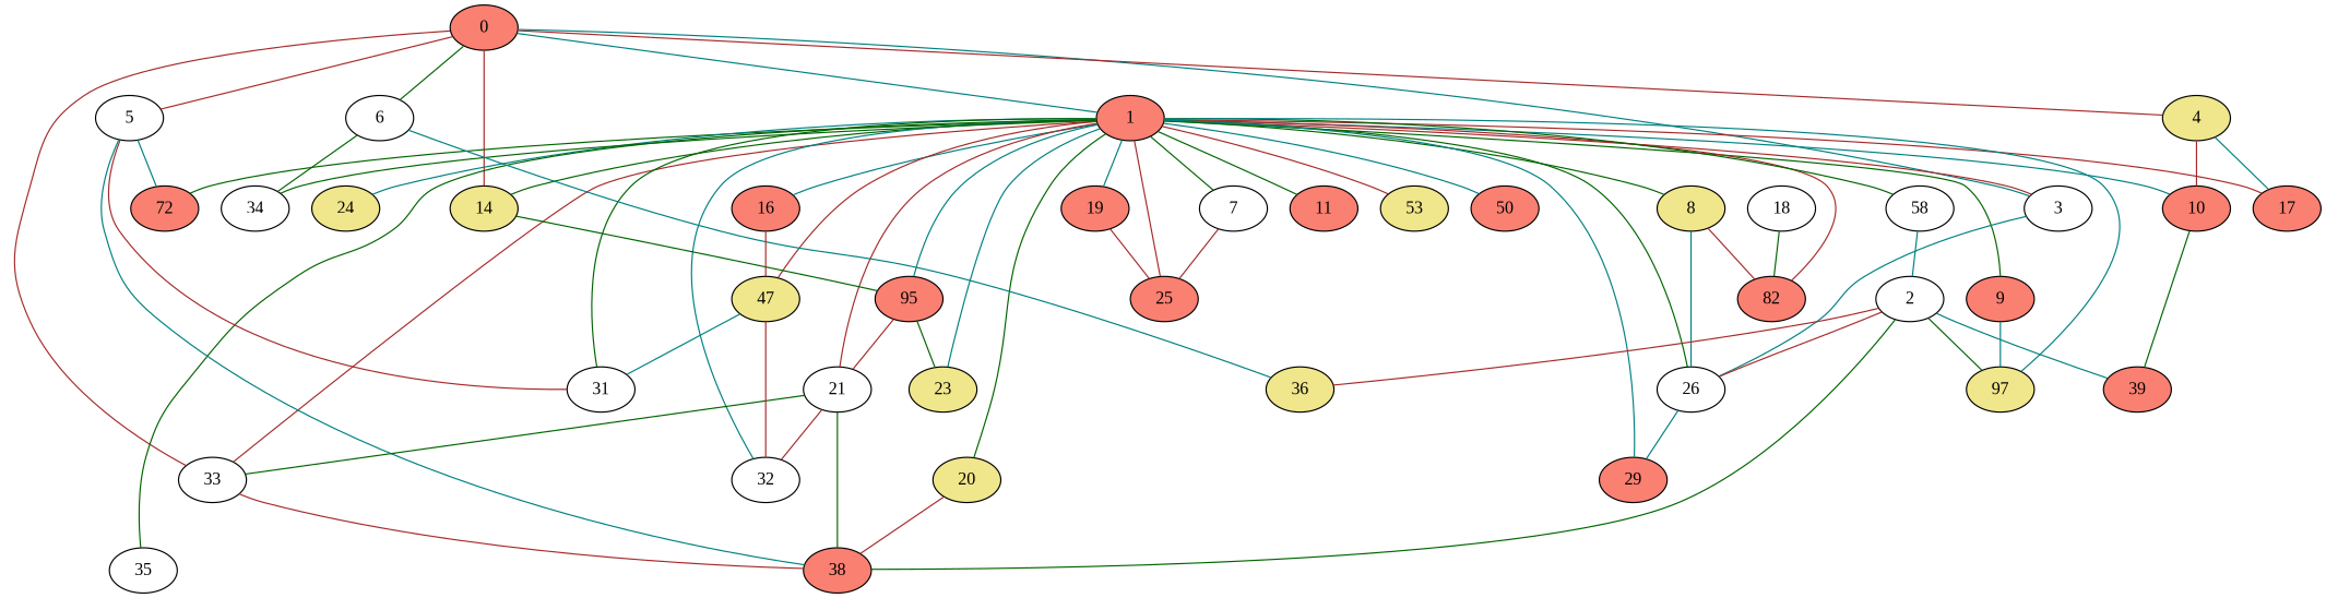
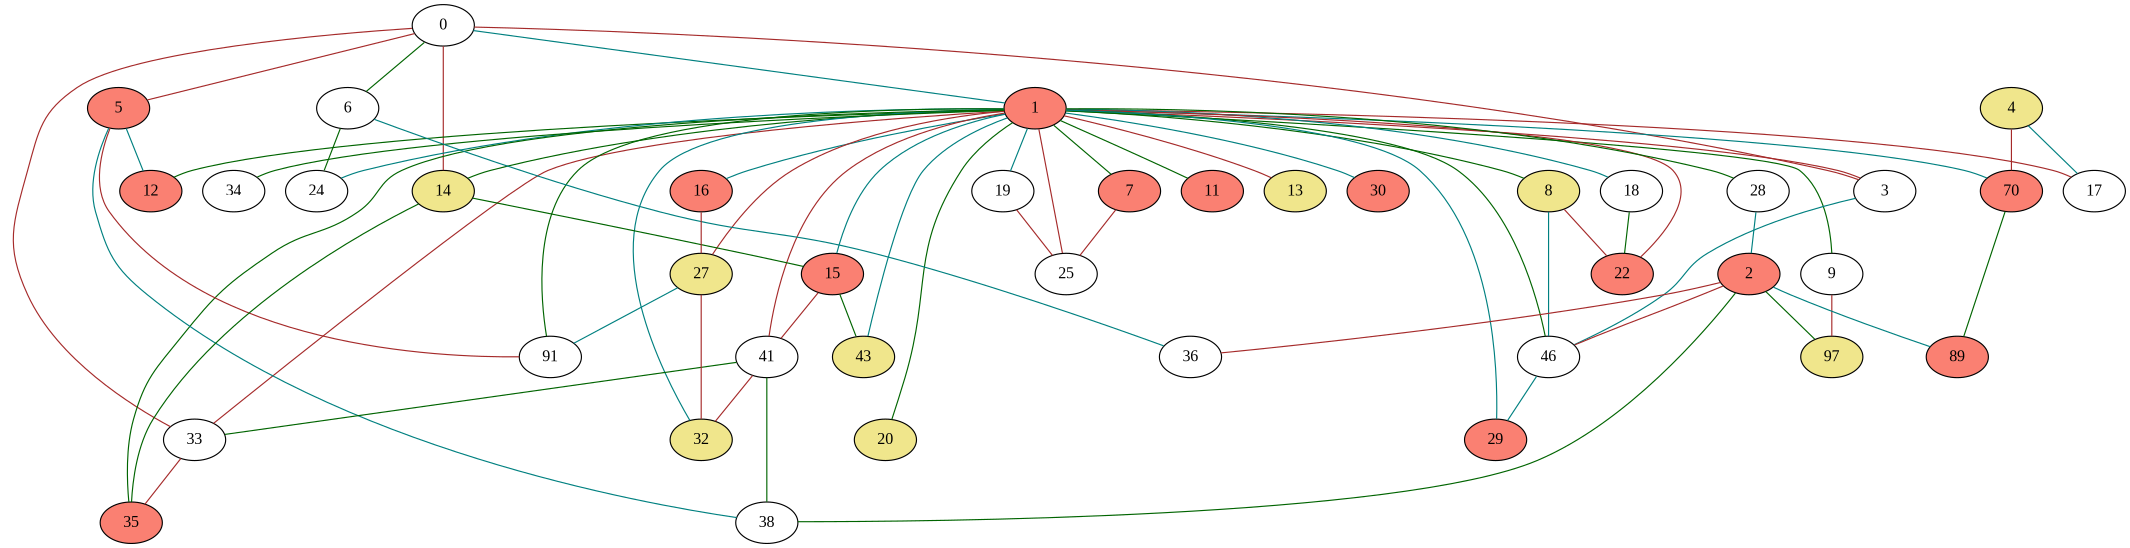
  graph {
    fontname="Liberation Serif"
    node [fillcolor=salmon fontname="Liberation Serif" style=filled]
    edge [color=brown fontname="Liberation Serif"]
-   0
+   0 [fillcolor=white]
    1
    3 [fillcolor=white]
    4 [fillcolor=khaki]
-   5 [fillcolor=white]
+   5
    6 [fillcolor=white]
    33 [fillcolor=white]
    14 [fillcolor=khaki]
-   7 [fillcolor=white]
+   7
    8 [fillcolor=khaki]
-   9
-   10
+   9 [fillcolor=white]
+   10 [label=70]
    11
-   12 [label=72]
-   13 [fillcolor=khaki label=53]
-   15 [label=95]
+   12
+   13 [fillcolor=khaki]
+   15
    16
-   17
+   17 [fillcolor=white]
    18 [fillcolor=white]
-   19
+   19 [fillcolor=white]
    20 [fillcolor=khaki]
-   21 [fillcolor=white]
-   22 [label=82]
-   23 [fillcolor=khaki]
-   24 [fillcolor=khaki]
-   25
-   26 [fillcolor=white]
-   27 [fillcolor=khaki label=47]
-   28 [fillcolor=white label=58]
+   21 [fillcolor=white label=41]
+   22
+   23 [fillcolor=khaki label=43]
+   24 [fillcolor=white]
+   25 [fillcolor=white]
+   26 [fillcolor=white label=46]
+   27 [fillcolor=khaki]
+   28 [fillcolor=white]
    29
-   30 [label=50]
-   31 [fillcolor=white]
-   32 [fillcolor=white]
+   30
+   31 [fillcolor=white label=91]
+   32 [fillcolor=khaki]
    34 [fillcolor=white]
-   35 [fillcolor=white]
-   2 [fillcolor=white]
-   36 [fillcolor=khaki]
+   35
+   2
+   36 [fillcolor=white]
    n38 [fillcolor=khaki label=97]
-   38
-   39
+   38 [fillcolor=white]
+   39 [label=89]
    0 -- 1 [color=teal]
-   0 -- 3 [color=teal]
-   0 -- 4
+   0 -- 3
    0 -- 5
    0 -- 6 [color=darkgreen]
    0 -- 33
    0 -- 14
    1 -- 3
    1 -- 33
    1 -- 14 [color=darkgreen]
    1 -- 7 [color=darkgreen]
    1 -- 8 [color=darkgreen]
    1 -- 9 [color=darkgreen]
    1 -- 10 [color=teal]
    1 -- 11 [color=darkgreen]
    1 -- 12 [color=darkgreen]
    1 -- 13
    1 -- 15 [color=teal]
    1 -- 16 [color=teal]
    1 -- 17
-   1 -- n38 [color=teal]
+   1 -- 18 [color=teal]
    1 -- 19 [color=teal]
    1 -- 20 [color=darkgreen]
    1 -- 21
    1 -- 22
    1 -- 23 [color=teal]
    1 -- 24 [color=teal]
    1 -- 25
    1 -- 26 [color=darkgreen]
    1 -- 27
    1 -- 28 [color=darkgreen]
    1 -- 29 [color=teal]
    1 -- 30 [color=teal]
    1 -- 31 [color=darkgreen]
    1 -- 32 [color=teal]
    1 -- 34 [color=darkgreen]
    1 -- 35 [color=darkgreen]
    3 -- 26 [color=teal]
    4 -- 10
    4 -- 17 [color=teal]
    5 -- 12 [color=teal]
    5 -- 31
    5 -- 38 [color=teal]
-   6 -- 34 [color=darkgreen]
+   6 -- 24 [color=darkgreen]
    6 -- 36 [color=teal]
-   33 -- 38
+   33 -- 35
    14 -- 15 [color=darkgreen]
+   14 -- 35 [color=darkgreen]
    7 -- 25
    8 -- 22
    8 -- 26 [color=teal]
-   9 -- n38 [color=teal]
+   9 -- n38
    10 -- 39 [color=darkgreen]
    15 -- 21
    15 -- 23 [color=darkgreen]
    16 -- 27
    18 -- 22 [color=darkgreen]
    19 -- 25
-   20 -- 38
    21 -- 33 [color=darkgreen]
    21 -- 32
    21 -- 38 [color=darkgreen]
    26 -- 29 [color=teal]
    27 -- 31 [color=teal]
    27 -- 32
    28 -- 2 [color=teal]
    2 -- 26
    2 -- 36
    2 -- n38 [color=darkgreen]
    2 -- 38 [color=darkgreen]
    2 -- 39 [color=teal]
  }
